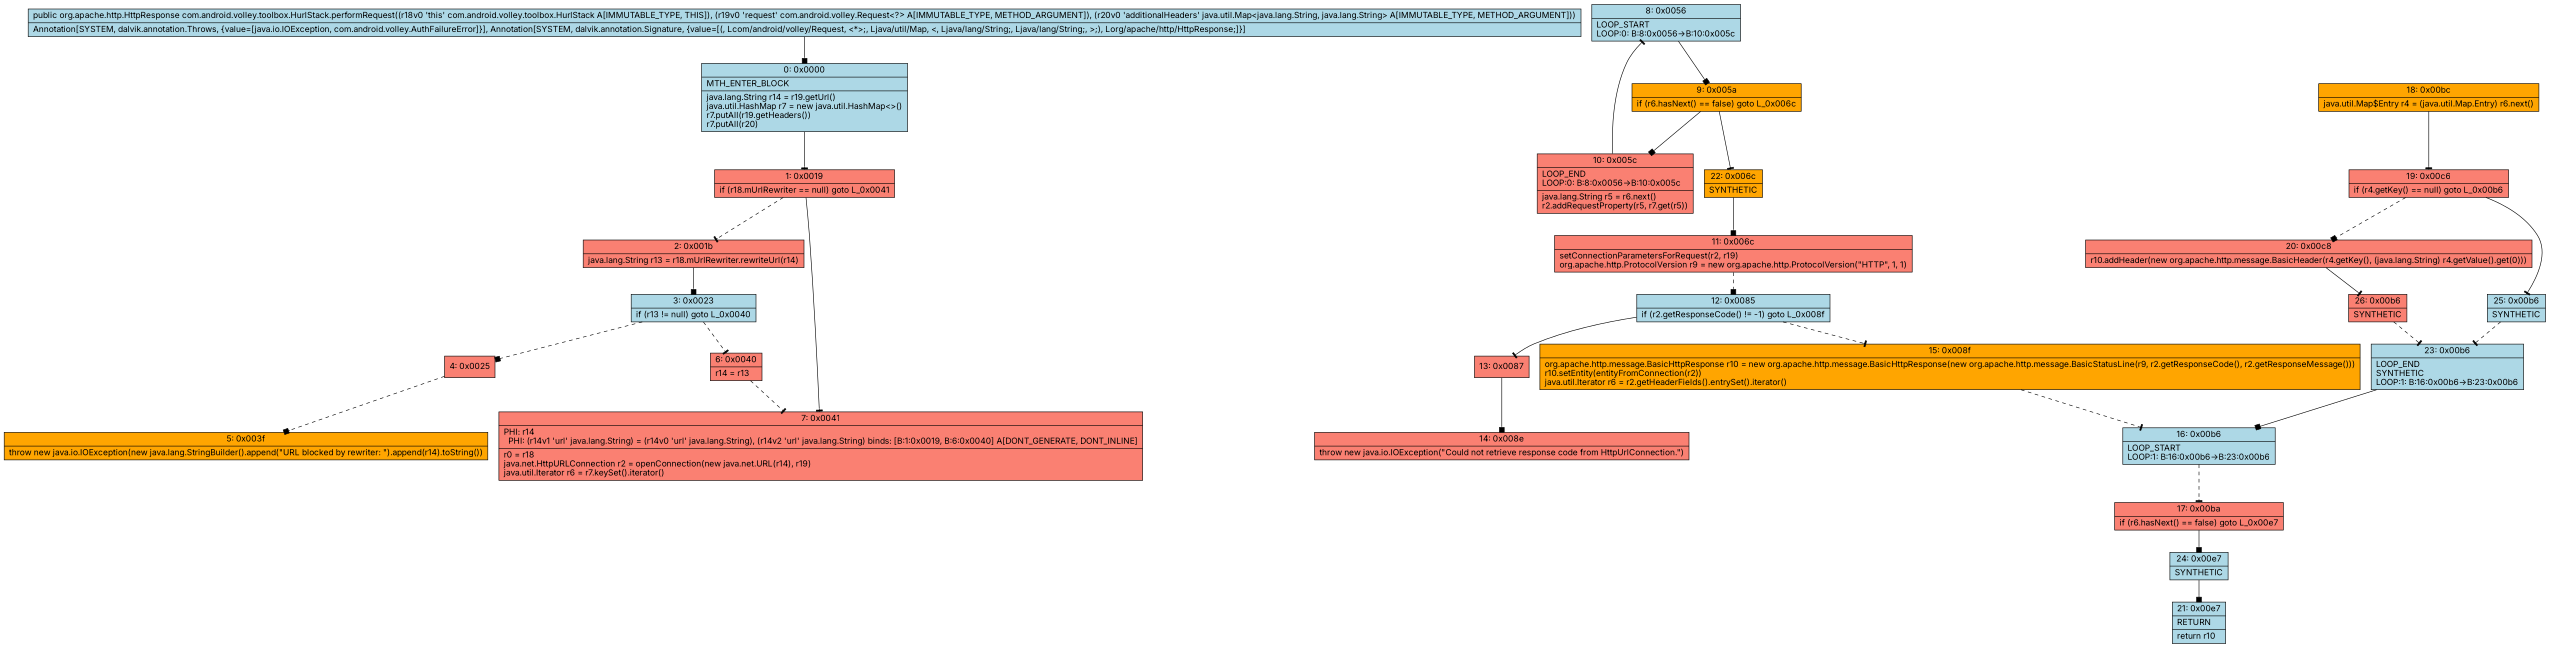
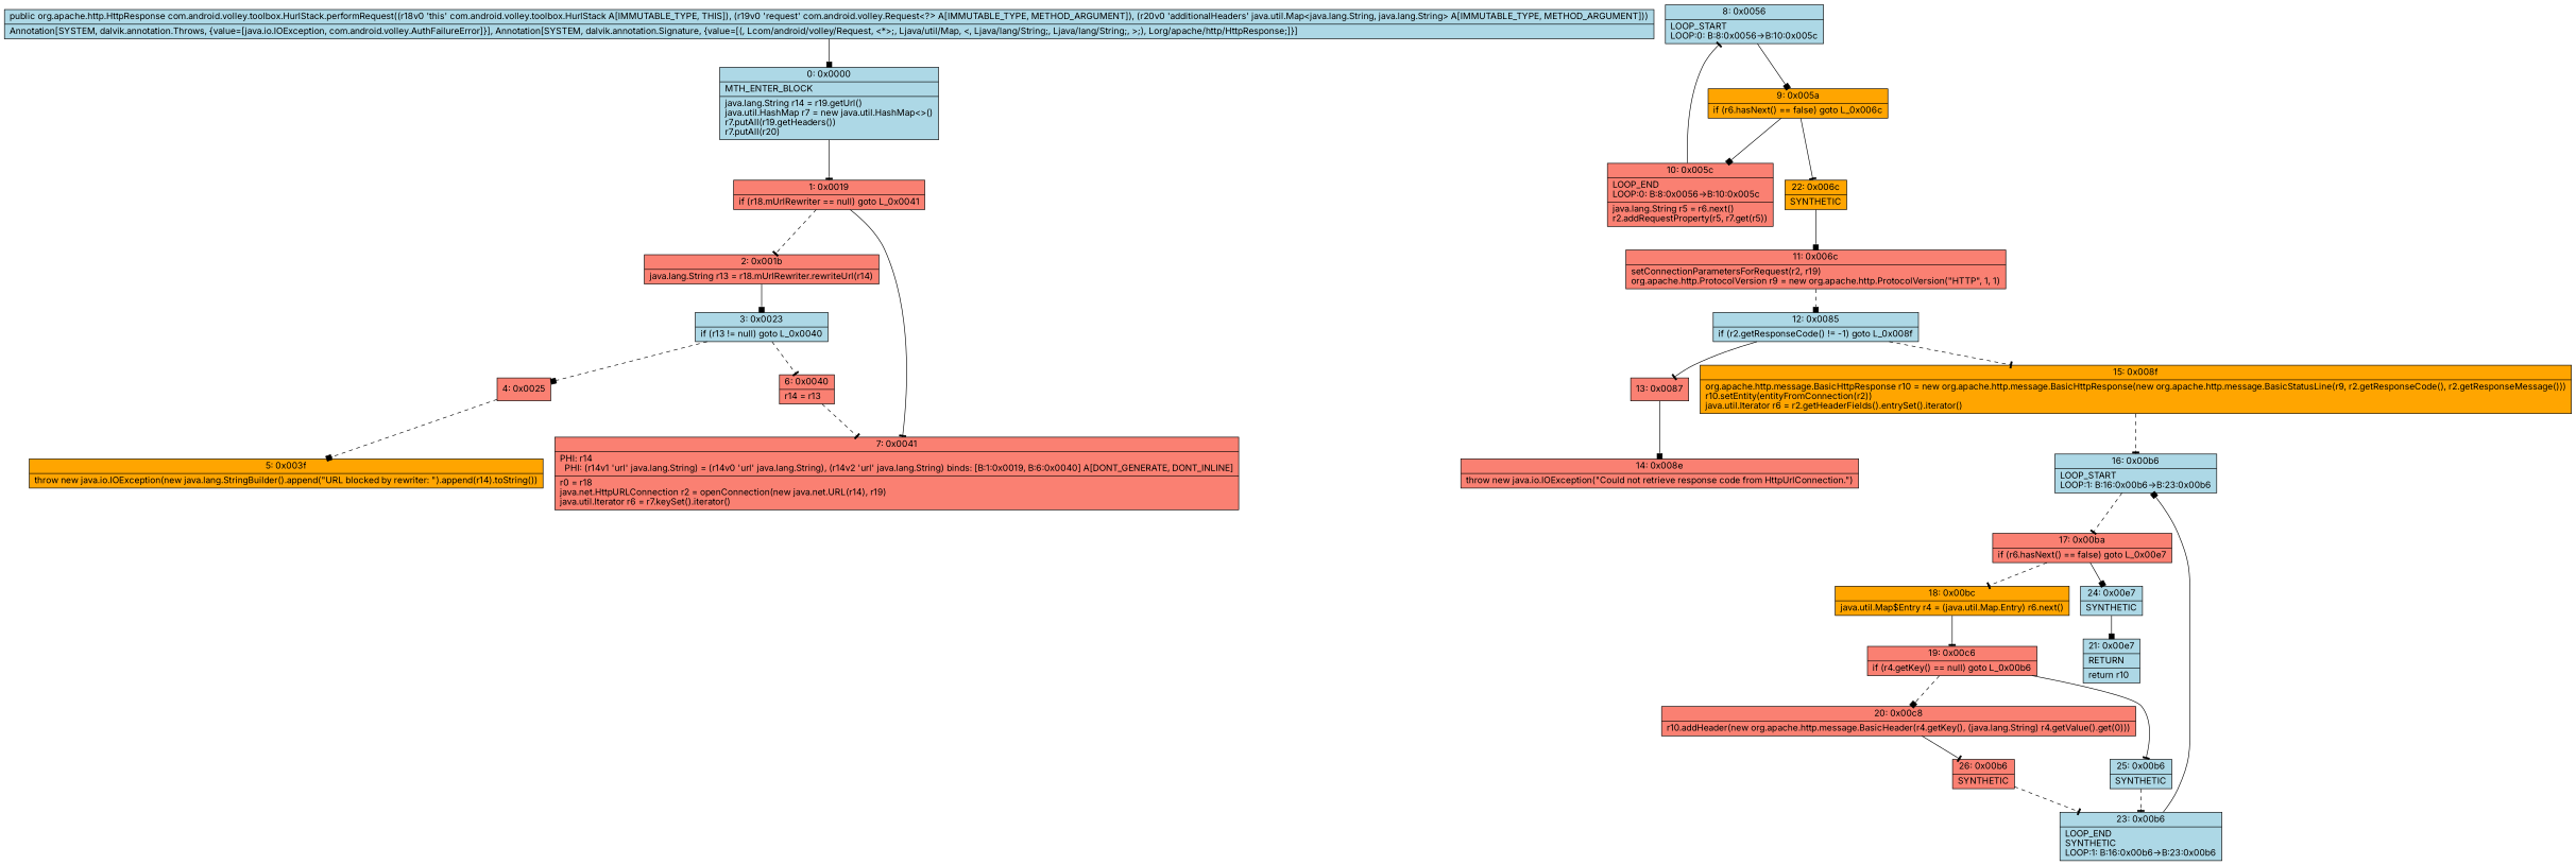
  digraph {
    fontname=Inter
    node [fillcolor=salmon fontname=Inter shape=record style=filled]
    edge [arrowhead=tee fontname=Inter style=solid]
    n1 [fillcolor=lightblue label="{0\:\ 0x0000|MTH_ENTER_BLOCK\l|java.lang.String r14 = r19.getUrl()\ljava.util.HashMap r7 = new java.util.HashMap\<\>()\lr7.putAll(r19.getHeaders())\lr7.putAll(r20)\l}"]
    n2 [label="{1\:\ 0x0019|if (r18.mUrlRewriter == null) goto L_0x0041\l}"]
    n3 [label="{2\:\ 0x001b|java.lang.String r13 = r18.mUrlRewriter.rewriteUrl(r14)\l}"]
    n4 [label="{7\:\ 0x0041|PHI: r14 \l  PHI: (r14v1 'url' java.lang.String) = (r14v0 'url' java.lang.String), (r14v2 'url' java.lang.String) binds: [B:1:0x0019, B:6:0x0040] A[DONT_GENERATE, DONT_INLINE]\l|r0 = r18\ljava.net.HttpURLConnection r2 = openConnection(new java.net.URL(r14), r19)\ljava.util.Iterator r6 = r7.keySet().iterator()\l}"]
    n5 [fillcolor=lightblue label="{3\:\ 0x0023|if (r13 != null) goto L_0x0040\l}"]
    n6 [label="{4\:\ 0x0025}"]
    n7 [label="{6\:\ 0x0040|r14 = r13\l}"]
    n8 [fillcolor=orange label="{5\:\ 0x003f|throw new java.io.IOException(new java.lang.StringBuilder().append(\"URL blocked by rewriter: \").append(r14).toString())\l}"]
    n9 [fillcolor=lightblue label="{8\:\ 0x0056|LOOP_START\lLOOP:0: B:8:0x0056\-\>B:10:0x005c\l}"]
    n10 [fillcolor=orange label="{9\:\ 0x005a|if (r6.hasNext() == false) goto L_0x006c\l}"]
    n11 [label="{10\:\ 0x005c|LOOP_END\lLOOP:0: B:8:0x0056\-\>B:10:0x005c\l|java.lang.String r5 = r6.next()\lr2.addRequestProperty(r5, r7.get(r5))\l}"]
    n12 [fillcolor=orange label="{22\:\ 0x006c|SYNTHETIC\l}"]
    n13 [label="{11\:\ 0x006c|setConnectionParametersForRequest(r2, r19)\lorg.apache.http.ProtocolVersion r9 = new org.apache.http.ProtocolVersion(\"HTTP\", 1, 1)\l}"]
    n14 [fillcolor=lightblue label="{12\:\ 0x0085|if (r2.getResponseCode() != \-1) goto L_0x008f\l}"]
    n15 [label="{13\:\ 0x0087}"]
    n16 [fillcolor=orange label="{15\:\ 0x008f|org.apache.http.message.BasicHttpResponse r10 = new org.apache.http.message.BasicHttpResponse(new org.apache.http.message.BasicStatusLine(r9, r2.getResponseCode(), r2.getResponseMessage()))\lr10.setEntity(entityFromConnection(r2))\ljava.util.Iterator r6 = r2.getHeaderFields().entrySet().iterator()\l}"]
    n17 [label="{14\:\ 0x008e|throw new java.io.IOException(\"Could not retrieve response code from HttpUrlConnection.\")\l}"]
    n18 [fillcolor=lightblue label="{16\:\ 0x00b6|LOOP_START\lLOOP:1: B:16:0x00b6\-\>B:23:0x00b6\l}"]
    n19 [label="{17\:\ 0x00ba|if (r6.hasNext() == false) goto L_0x00e7\l}"]
    n20 [fillcolor=orange label="{18\:\ 0x00bc|java.util.Map$Entry r4 = (java.util.Map.Entry) r6.next()\l}"]
    n21 [fillcolor=lightblue label="{24\:\ 0x00e7|SYNTHETIC\l}"]
    n22 [label="{19\:\ 0x00c6|if (r4.getKey() == null) goto L_0x00b6\l}"]
    n23 [fillcolor=lightblue label="{21\:\ 0x00e7|RETURN\l|return r10\l}"]
    n24 [label="{20\:\ 0x00c8|r10.addHeader(new org.apache.http.message.BasicHeader(r4.getKey(), (java.lang.String) r4.getValue().get(0)))\l}"]
    n25 [fillcolor=lightblue label="{25\:\ 0x00b6|SYNTHETIC\l}"]
    n26 [label="{26\:\ 0x00b6|SYNTHETIC\l}"]
    n27 [fillcolor=lightblue label="{23\:\ 0x00b6|LOOP_END\lSYNTHETIC\lLOOP:1: B:16:0x00b6\-\>B:23:0x00b6\l}"]
    n28 [fillcolor=lightblue label="{public org.apache.http.HttpResponse com.android.volley.toolbox.HurlStack.performRequest((r18v0 'this' com.android.volley.toolbox.HurlStack A[IMMUTABLE_TYPE, THIS]), (r19v0 'request' com.android.volley.Request\<?\> A[IMMUTABLE_TYPE, METHOD_ARGUMENT]), (r20v0 'additionalHeaders' java.util.Map\<java.lang.String, java.lang.String\> A[IMMUTABLE_TYPE, METHOD_ARGUMENT]))  | Annotation[SYSTEM, dalvik.annotation.Throws, \{value=[java.io.IOException, com.android.volley.AuthFailureError]\}], Annotation[SYSTEM, dalvik.annotation.Signature, \{value=[(, Lcom\/android\/volley\/Request, \<*\>;, Ljava\/util\/Map, \<, Ljava\/lang\/String;, Ljava\/lang\/String;, \>;), Lorg\/apache\/http\/HttpResponse;]\}]\l}"]
    n1 -> n2
    n2 -> n3 [style=dashed]
    n2 -> n4
    n3 -> n5 [arrowhead=box]
    n5 -> n6 [arrowhead=box style=dashed]
    n5 -> n7 [style=dashed]
    n6 -> n8 [arrowhead=box style=dashed]
    n7 -> n4 [style=dashed]
    n9 -> n10 [arrowhead=box]
    n10 -> n11 [arrowhead=box]
    n10 -> n12
    n11 -> n9
    n12 -> n13 [arrowhead=box]
    n13 -> n14 [arrowhead=box style=dashed]
    n14 -> n15
    n14 -> n16 [style=dashed]
    n15 -> n17 [arrowhead=box]
    n16 -> n18 [style=dashed]
    n18 -> n19 [style=dashed]
+   n19 -> n20 [style=dashed]
    n19 -> n21 [arrowhead=box]
    n20 -> n22
    n21 -> n23 [arrowhead=box]
    n22 -> n24 [arrowhead=box style=dashed]
    n22 -> n25
    n24 -> n26
    n25 -> n27 [style=dashed]
    n26 -> n27 [style=dashed]
    n27 -> n18 [arrowhead=box]
    n28 -> n1 [arrowhead=box]
  }
